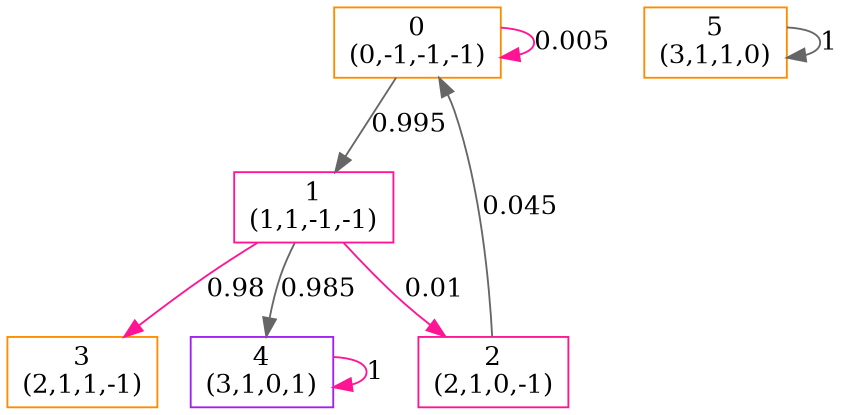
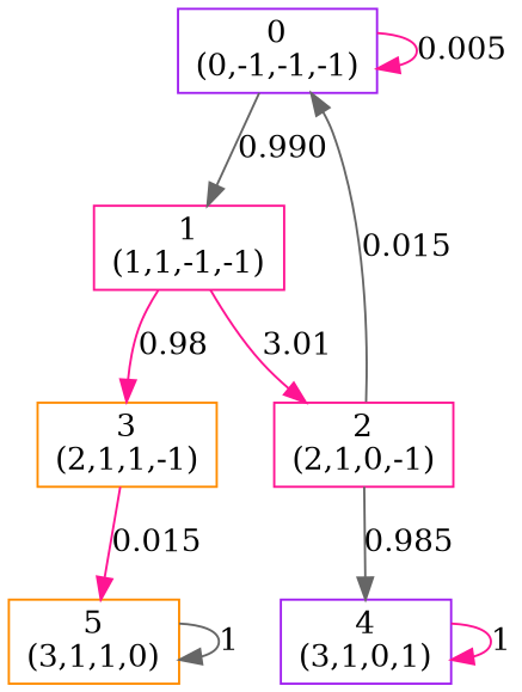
  digraph {
    node [color=purple shape=box]
    edge [color=deeppink]
-   n1 [color=darkorange label="0\n(0,-1,-1,-1)"]
+   n1 [label="0\n(0,-1,-1,-1)"]
    n2 [color=deeppink label="1\n(1,1,-1,-1)"]
    n3 [color=deeppink label="2\n(2,1,0,-1)"]
    n4 [color=darkorange label="3\n(2,1,1,-1)"]
    n5 [label="4\n(3,1,0,1)"]
    n6 [color=darkorange label="5\n(3,1,1,0)"]
    n1 -> n1 [label=0.005]
-   n1 -> n2 [color=gray40 label=0.995]
-   n2 -> n3 [label=0.01]
+   n1 -> n2 [color=gray40 label=0.990]
+   n2 -> n3 [label=3.01]
    n2 -> n4 [label=0.98]
-   n3 -> n1 [color=gray40 label=0.045]
-   n2 -> n5 [color=gray40 label=0.985]
+   n3 -> n1 [color=gray40 label=0.015]
+   n3 -> n5 [color=gray40 label=0.985]
+   n4 -> n6 [label=0.015]
    n5 -> n5 [label=1]
    n6 -> n6 [color=gray40 label=1]
  }
